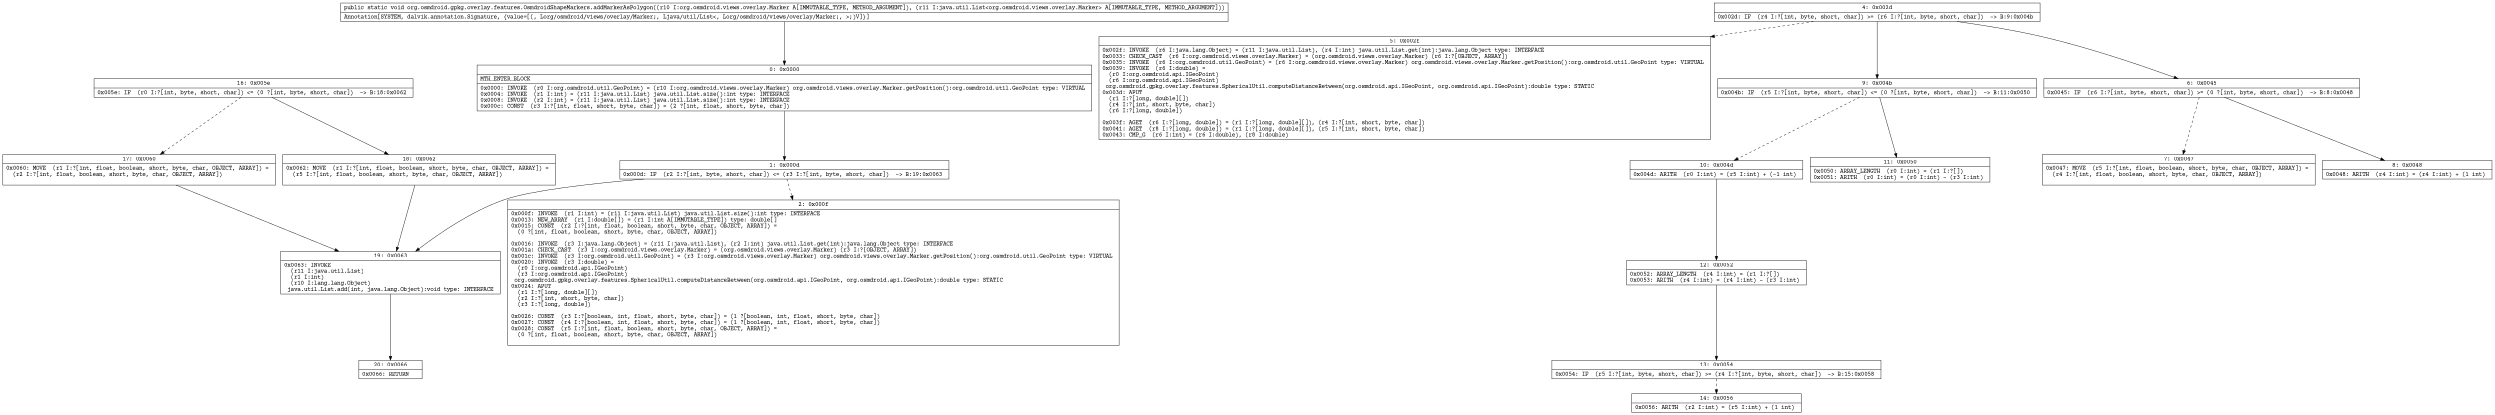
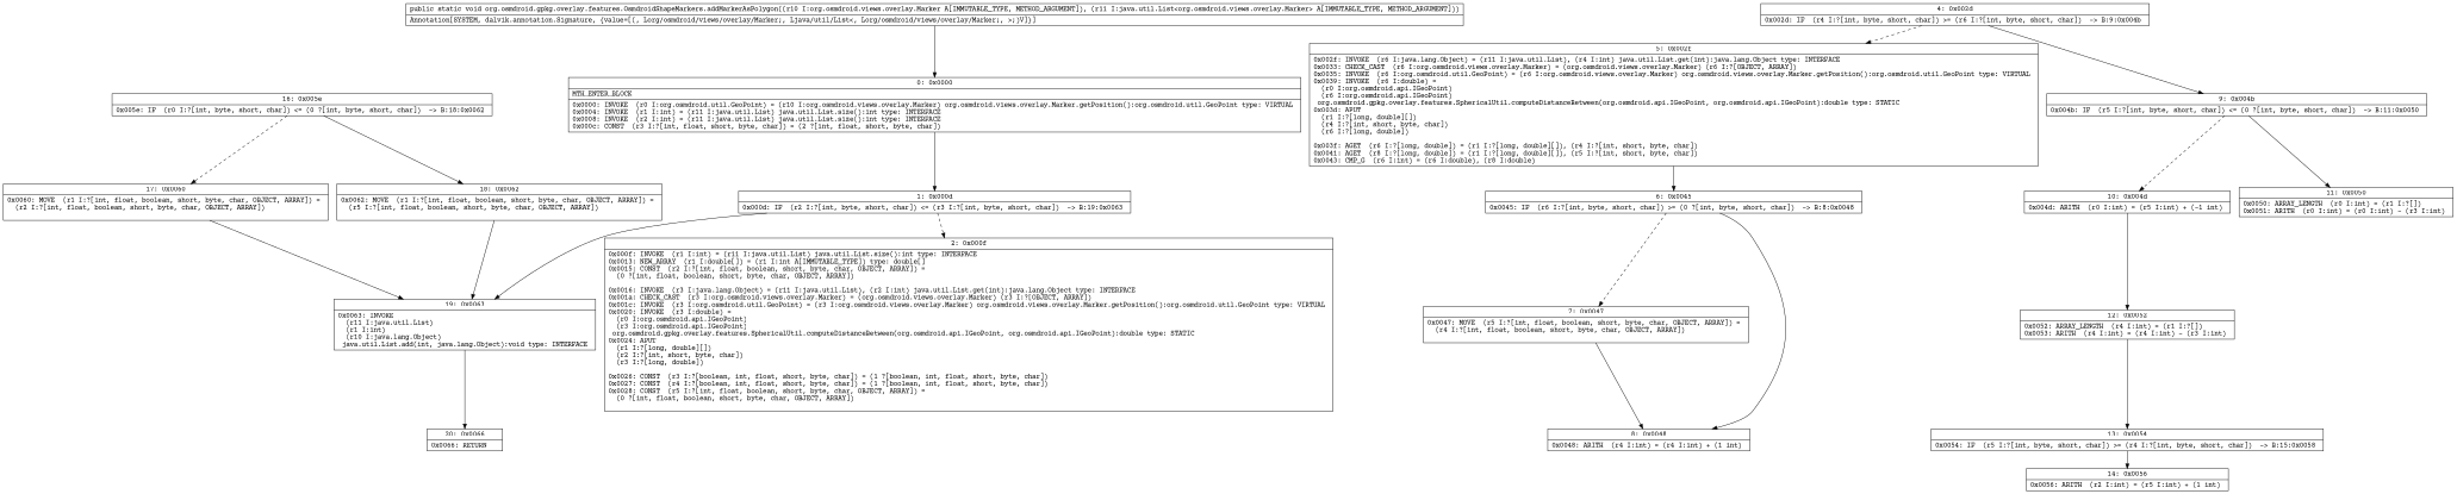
  digraph {
    fontname="Courier Prime"
    node [fontname="Courier Prime" shape=record]
    edge [fontname="Courier Prime"]
    n1 [label="{0\:\ 0x0000|MTH_ENTER_BLOCK\l|0x0000: INVOKE  (r0 I:org.osmdroid.util.GeoPoint) = (r10 I:org.osmdroid.views.overlay.Marker) org.osmdroid.views.overlay.Marker.getPosition():org.osmdroid.util.GeoPoint type: VIRTUAL \l0x0004: INVOKE  (r1 I:int) = (r11 I:java.util.List) java.util.List.size():int type: INTERFACE \l0x0008: INVOKE  (r2 I:int) = (r11 I:java.util.List) java.util.List.size():int type: INTERFACE \l0x000c: CONST  (r3 I:?[int, float, short, byte, char]) = (2 ?[int, float, short, byte, char]) \l}"]
    n2 [label="{1\:\ 0x000d|0x000d: IF  (r2 I:?[int, byte, short, char]) \<= (r3 I:?[int, byte, short, char])  \-\> B:19:0x0063 \l}"]
    n3 [label="{2\:\ 0x000f|0x000f: INVOKE  (r1 I:int) = (r11 I:java.util.List) java.util.List.size():int type: INTERFACE \l0x0013: NEW_ARRAY  (r1 I:double[]) = (r1 I:int A[IMMUTABLE_TYPE]) type: double[] \l0x0015: CONST  (r2 I:?[int, float, boolean, short, byte, char, OBJECT, ARRAY]) = \l  (0 ?[int, float, boolean, short, byte, char, OBJECT, ARRAY])\l \l0x0016: INVOKE  (r3 I:java.lang.Object) = (r11 I:java.util.List), (r2 I:int) java.util.List.get(int):java.lang.Object type: INTERFACE \l0x001a: CHECK_CAST  (r3 I:org.osmdroid.views.overlay.Marker) = (org.osmdroid.views.overlay.Marker) (r3 I:?[OBJECT, ARRAY]) \l0x001c: INVOKE  (r3 I:org.osmdroid.util.GeoPoint) = (r3 I:org.osmdroid.views.overlay.Marker) org.osmdroid.views.overlay.Marker.getPosition():org.osmdroid.util.GeoPoint type: VIRTUAL \l0x0020: INVOKE  (r3 I:double) = \l  (r0 I:org.osmdroid.api.IGeoPoint)\l  (r3 I:org.osmdroid.api.IGeoPoint)\l org.osmdroid.gpkg.overlay.features.SphericalUtil.computeDistanceBetween(org.osmdroid.api.IGeoPoint, org.osmdroid.api.IGeoPoint):double type: STATIC \l0x0024: APUT  \l  (r1 I:?[long, double][])\l  (r2 I:?[int, short, byte, char])\l  (r3 I:?[long, double])\l \l0x0026: CONST  (r3 I:?[boolean, int, float, short, byte, char]) = (1 ?[boolean, int, float, short, byte, char]) \l0x0027: CONST  (r4 I:?[boolean, int, float, short, byte, char]) = (1 ?[boolean, int, float, short, byte, char]) \l0x0028: CONST  (r5 I:?[int, float, boolean, short, byte, char, OBJECT, ARRAY]) = \l  (0 ?[int, float, boolean, short, byte, char, OBJECT, ARRAY])\l \l}"]
-   n4 [label="{19\:\ 0x0063|0x0063: INVOKE  \l  (r11 I:java.util.List)\l  (r1 I:int)\l  (r10 I:lang.lang.Object)\l java.util.List.add(int, java.lang.Object):void type: INTERFACE \l}"]
+   n4 [label="{19\:\ 0x0063|0x0063: INVOKE  \l  (r11 I:java.util.List)\l  (r1 I:int)\l  (r10 I:java.lang.Object)\l java.util.List.add(int, java.lang.Object):void type: INTERFACE \l}"]
    n5 [label="{20\:\ 0x0066|0x0066: RETURN   \l}"]
    n6 [label="{4\:\ 0x002d|0x002d: IF  (r4 I:?[int, byte, short, char]) \>= (r6 I:?[int, byte, short, char])  \-\> B:9:0x004b \l}"]
    n7 [label="{5\:\ 0x002f|0x002f: INVOKE  (r6 I:java.lang.Object) = (r11 I:java.util.List), (r4 I:int) java.util.List.get(int):java.lang.Object type: INTERFACE \l0x0033: CHECK_CAST  (r6 I:org.osmdroid.views.overlay.Marker) = (org.osmdroid.views.overlay.Marker) (r6 I:?[OBJECT, ARRAY]) \l0x0035: INVOKE  (r6 I:org.osmdroid.util.GeoPoint) = (r6 I:org.osmdroid.views.overlay.Marker) org.osmdroid.views.overlay.Marker.getPosition():org.osmdroid.util.GeoPoint type: VIRTUAL \l0x0039: INVOKE  (r6 I:double) = \l  (r0 I:org.osmdroid.api.IGeoPoint)\l  (r6 I:org.osmdroid.api.IGeoPoint)\l org.osmdroid.gpkg.overlay.features.SphericalUtil.computeDistanceBetween(org.osmdroid.api.IGeoPoint, org.osmdroid.api.IGeoPoint):double type: STATIC \l0x003d: APUT  \l  (r1 I:?[long, double][])\l  (r4 I:?[int, short, byte, char])\l  (r6 I:?[long, double])\l \l0x003f: AGET  (r6 I:?[long, double]) = (r1 I:?[long, double][]), (r4 I:?[int, short, byte, char]) \l0x0041: AGET  (r8 I:?[long, double]) = (r1 I:?[long, double][]), (r5 I:?[int, short, byte, char]) \l0x0043: CMP_G  (r6 I:int) = (r6 I:double), (r8 I:double) \l}"]
    n8 [label="{9\:\ 0x004b|0x004b: IF  (r5 I:?[int, byte, short, char]) \<= (0 ?[int, byte, short, char])  \-\> B:11:0x0050 \l}"]
    n9 [label="{6\:\ 0x0045|0x0045: IF  (r6 I:?[int, byte, short, char]) \>= (0 ?[int, byte, short, char])  \-\> B:8:0x0048 \l}"]
    n10 [label="{10\:\ 0x004d|0x004d: ARITH  (r0 I:int) = (r5 I:int) + (\-1 int) \l}"]
    n11 [label="{11\:\ 0x0050|0x0050: ARRAY_LENGTH  (r0 I:int) = (r1 I:?[]) \l0x0051: ARITH  (r0 I:int) = (r0 I:int) \- (r3 I:int) \l}"]
    n12 [label="{7\:\ 0x0047|0x0047: MOVE  (r5 I:?[int, float, boolean, short, byte, char, OBJECT, ARRAY]) = \l  (r4 I:?[int, float, boolean, short, byte, char, OBJECT, ARRAY])\l \l}"]
    n13 [label="{8\:\ 0x0048|0x0048: ARITH  (r4 I:int) = (r4 I:int) + (1 int) \l}"]
    n14 [label="{12\:\ 0x0052|0x0052: ARRAY_LENGTH  (r4 I:int) = (r1 I:?[]) \l0x0053: ARITH  (r4 I:int) = (r4 I:int) \- (r3 I:int) \l}"]
    n15 [label="{13\:\ 0x0054|0x0054: IF  (r5 I:?[int, byte, short, char]) \>= (r4 I:?[int, byte, short, char])  \-\> B:15:0x0058 \l}"]
    n16 [label="{14\:\ 0x0056|0x0056: ARITH  (r2 I:int) = (r5 I:int) + (1 int) \l}"]
    n17 [label="{16\:\ 0x005e|0x005e: IF  (r0 I:?[int, byte, short, char]) \<= (0 ?[int, byte, short, char])  \-\> B:18:0x0062 \l}"]
    n18 [label="{17\:\ 0x0060|0x0060: MOVE  (r1 I:?[int, float, boolean, short, byte, char, OBJECT, ARRAY]) = \l  (r2 I:?[int, float, boolean, short, byte, char, OBJECT, ARRAY])\l \l}"]
    n19 [label="{18\:\ 0x0062|0x0062: MOVE  (r1 I:?[int, float, boolean, short, byte, char, OBJECT, ARRAY]) = \l  (r5 I:?[int, float, boolean, short, byte, char, OBJECT, ARRAY])\l \l}"]
    n20 [label="{public static void org.osmdroid.gpkg.overlay.features.OsmdroidShapeMarkers.addMarkerAsPolygon((r10 I:org.osmdroid.views.overlay.Marker A[IMMUTABLE_TYPE, METHOD_ARGUMENT]), (r11 I:java.util.List\<org.osmdroid.views.overlay.Marker\> A[IMMUTABLE_TYPE, METHOD_ARGUMENT]))  | Annotation[SYSTEM, dalvik.annotation.Signature, \{value=[(, Lorg\/osmdroid\/views\/overlay\/Marker;, Ljava\/util\/List\<, Lorg\/osmdroid\/views\/overlay\/Marker;, \>;)V]\}]\l}"]
    n1 -> n2
    n2 -> n3 [style=dashed]
    n2 -> n4
    n4 -> n5
    n6 -> n7 [style=dashed]
    n6 -> n8
-   n6 -> n9
+   n7 -> n9
    n8 -> n10 [style=dashed]
    n8 -> n11
    n9 -> n12 [style=dashed]
    n9 -> n13
    n10 -> n14
+   n12 -> n13
    n14 -> n15
-   n15 -> n16 [style=dashed]
+   n15 -> n16 [style=solid]
    n17 -> n18 [style=dashed]
    n17 -> n19
    n18 -> n4
    n19 -> n4
    n20 -> n1
  }
